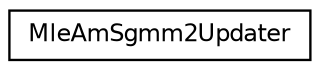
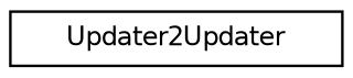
  digraph {
    rankdir=LR
-   n1 [color=black fillcolor=white fontname=Helvetica fontsize=10 height=0.2 label=MleAmSgmm2Updater shape=record style=filled width=0.4]
+   n1 [color=black fillcolor=white fontname=Helvetica fontsize=10 height=0.2 label=Updater2Updater shape=record style=filled width=0.4]
  }
